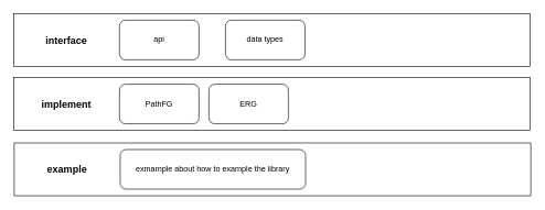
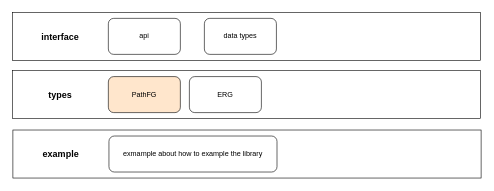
  <mxCell id="0" />
  <mxCell id="1" parent="0" />
  <mxCell id="2" value="" style="rounded=0;whiteSpace=wrap;html=1;fontSize=12;" parent="1" vertex="1"><mxGeometry x="20" y="20" width="780" height="80" as="geometry" /></mxCell>
  <mxCell id="3" value="interface" style="text;html=1;strokeColor=none;fillColor=none;align=center;verticalAlign=middle;whiteSpace=wrap;rounded=0;fontSize=15;fontStyle=1" parent="1" vertex="1"><mxGeometry x="20" y="20" width="160" height="80" as="geometry" /></mxCell>
  <mxCell id="4" value="api" style="rounded=1;whiteSpace=wrap;html=1;fontSize=12;" parent="1" vertex="1"><mxGeometry x="180" y="30" width="120" height="60" as="geometry" /></mxCell>
  <mxCell id="5" value="data types" style="rounded=1;whiteSpace=wrap;html=1;fontSize=12;" parent="1" vertex="1"><mxGeometry x="340" y="30" width="120" height="60" as="geometry" /></mxCell>
  <mxCell id="6" value="" style="rounded=0;whiteSpace=wrap;html=1;fontSize=12;" parent="1" vertex="1"><mxGeometry x="21" y="216" width="780" height="80" as="geometry" /></mxCell>
  <mxCell id="7" value="example" style="text;html=1;strokeColor=none;fillColor=none;align=center;verticalAlign=middle;whiteSpace=wrap;rounded=0;fontSize=15;fontStyle=1" parent="1" vertex="1"><mxGeometry x="21" y="216" width="160" height="80" as="geometry" /></mxCell>
  <mxCell id="8" value="exmample about how to example the library" style="rounded=1;whiteSpace=wrap;html=1;fontSize=12;" parent="1" vertex="1"><mxGeometry x="181" y="226" width="280" height="60" as="geometry" /></mxCell>
  <mxCell id="9" value="" style="rounded=0;whiteSpace=wrap;html=1;fontSize=12;" parent="1" vertex="1"><mxGeometry x="20" y="117" width="780" height="80" as="geometry" /></mxCell>
- <mxCell id="10" value="implement" style="text;html=1;strokeColor=none;fillColor=none;align=center;verticalAlign=middle;whiteSpace=wrap;rounded=0;fontSize=15;fontStyle=1" parent="1" vertex="1"><mxGeometry x="20" y="117" width="160" height="80" as="geometry" /></mxCell>
- <mxCell id="11" value="PathFG" style="rounded=1;whiteSpace=wrap;html=1;fontSize=12;" parent="1" vertex="1"><mxGeometry x="180" y="127" width="120" height="60" as="geometry" /></mxCell>
+ <mxCell id="10" value="types" style="text;html=1;strokeColor=none;fillColor=none;align=center;verticalAlign=middle;whiteSpace=wrap;rounded=0;fontSize=15;fontStyle=1" parent="1" vertex="1"><mxGeometry x="20" y="117" width="160" height="80" as="geometry" /></mxCell>
+ <mxCell id="11" value="PathFG" style="rounded=1;whiteSpace=wrap;html=1;fontSize=12;fillColor=#ffe6cc;" parent="1" vertex="1"><mxGeometry x="180" y="127" width="120" height="60" as="geometry" /></mxCell>
  <mxCell id="12" value="ERG" style="rounded=1;whiteSpace=wrap;html=1;fontSize=12;" parent="1" vertex="1"><mxGeometry x="315" y="127" width="120" height="60" as="geometry" /></mxCell>
